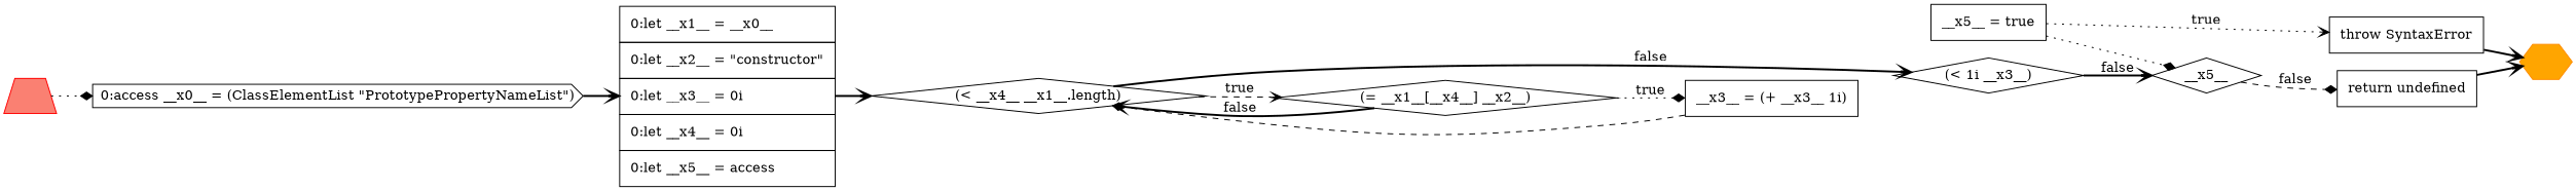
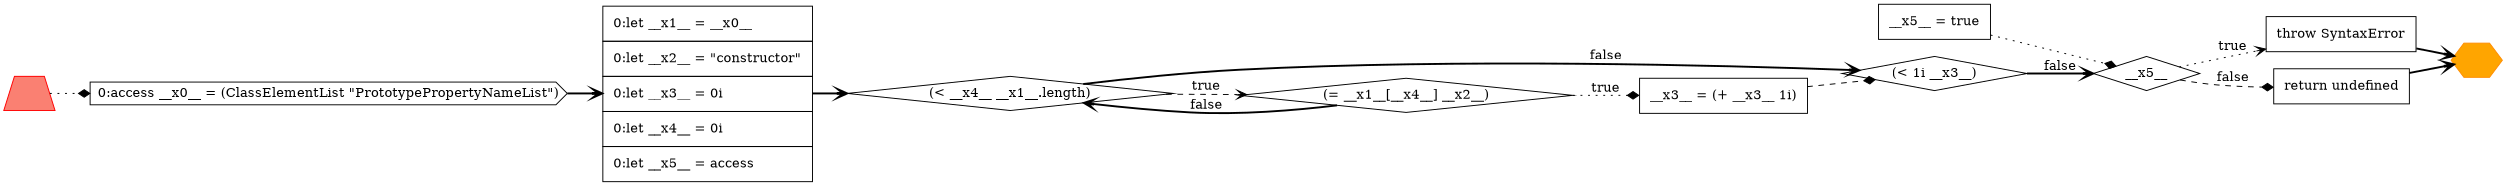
  digraph {
    rankdir=LR
    node [color=black fillcolor=white shape=none style=filled]
    edge [arrowhead=vee color=black style=bold]
    n1 [label=<<font color="black">0:access __x0__ = (ClassElementList &quot;PrototypePropertyNameList&quot;)</font>> shape=cds]
    n2 [label=<<font color="black">     <table border="0" cellborder="1" cellspacing="0" cellpadding="10">       <tr><td align="left">0:let __x1__ = __x0__</td></tr>       <tr><td align="left">0:let __x2__ = &quot;constructor&quot;</td></tr>       <tr><td align="left">0:let __x3__ = 0i</td></tr>       <tr><td align="left">0:let __x4__ = 0i</td></tr>       <tr><td align="left">0:let __x5__ = access</td></tr>     </table>   </font>> margin=0]
    n3 [label=<<font color="black">(&lt; __x4__ __x1__.length)</font>> shape=diamond]
    n4 [label=<<font color="black">     <table border="0" cellborder="1" cellspacing="0" cellpadding="10">       <tr><td align="left">throw SyntaxError</td></tr>     </table>   </font>> margin=0]
    n5 [color=darkorange fillcolor=orange label=" " shape=hexagon]
    n6 [label=<<font color="black">(&lt; 1i __x3__)</font>> shape=diamond]
    n7 [label=<<font color="black">(= __x1__[__x4__] __x2__)</font>> shape=diamond]
    n8 [label=<<font color="black">__x5__</font>> shape=diamond]
    n9 [label=<<font color="black">     <table border="0" cellborder="1" cellspacing="0" cellpadding="10">       <tr><td align="left">__x3__ = (+ __x3__ 1i)</td></tr>     </table>   </font>> margin=0]
    n10 [label=<<font color="black">     <table border="0" cellborder="1" cellspacing="0" cellpadding="10">       <tr><td align="left">return undefined</td></tr>     </table>   </font>> margin=0]
    n11 [label=<<font color="black">     <table border="0" cellborder="1" cellspacing="0" cellpadding="10">       <tr><td align="left">__x5__ = true</td></tr>     </table>   </font>> margin=0]
    n12 [color=red fillcolor=salmon label=" " shape=trapezium]
    n1 -> n2
    n2 -> n3
    n3 -> n6 [label=<<font color="black">false</font>>]
    n3 -> n7 [label=<<font color="black">true</font>> style=dashed]
    n4 -> n5
    n6 -> n8 [label=<<font color="black">false</font>>]
    n7 -> n3 [label=<<font color="black">false</font>>]
    n7 -> n9 [arrowhead=diamond label=<<font color="black">true</font>> style=dotted]
-   n11 -> n4 [label=<<font color="black">true</font>> style=dotted]
+   n8 -> n4 [label=<<font color="black">true</font>> style=dotted]
    n8 -> n10 [arrowhead=diamond label=<<font color="black">false</font>> style=dashed]
-   n9 -> n3 [arrowhead=diamond style=dashed]
+   n9 -> n6 [arrowhead=diamond style=dashed]
    n10 -> n5
    n11 -> n8 [arrowhead=diamond style=dotted]
    n12 -> n1 [arrowhead=diamond style=dotted]
  }
